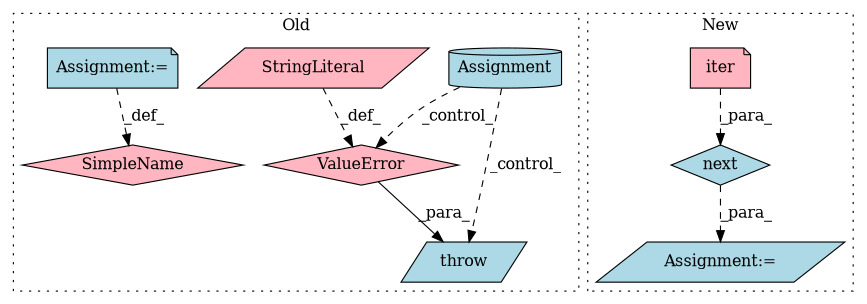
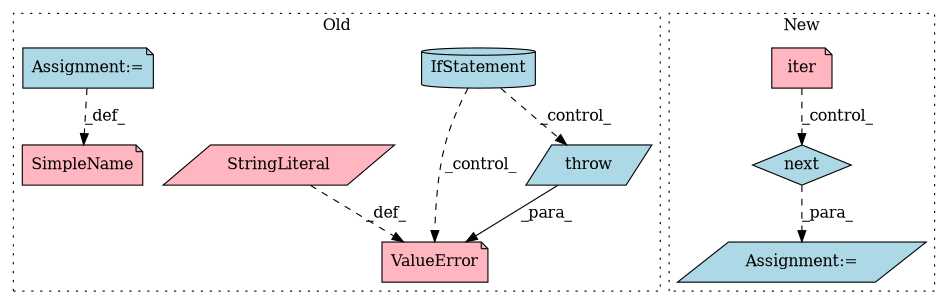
  digraph {
    node [a=32 fillcolor=lightblue l="5,1" shape=note style=filled]
    edge [style=dashed]
-   n1 [fillcolor=lightpink l="11,1" label=ValueError s="11980,12012" shape=diamond]
-   n2 [a=25 l="18,2" label=Assignment s="11786,11857" shape=cylinder]
-   n3 [a=42 fillcolor=lightpink label=SimpleName shape=diamond l=""]
+   n1 [fillcolor=lightpink l="11,1" label=ValueError s="11980,12012"]
+   n2 [a=25 l="18,2" label=IfStatement s="11786,11857" shape=cylinder]
+   n3 [a=42 fillcolor=lightpink label=SimpleName l=""]
    n4 [a=53 l=6 label=throw s=11974 shape=parallelogram]
    n5 [a=45 fillcolor=lightpink l=21 label=StringLiteral s=11991 shape=parallelogram]
    n6 [a=7 l="65,2" label="Assignment:=" s="11291,11379"]
    n7 [fillcolor=lightpink label=iter s="12776,12794"]
    n8 [a=7 l=1 label="Assignment:=" s=12770 shape=parallelogram]
    n9 [label=next s="12771,12795" shape=diamond]
    subgraph cluster_1 {
      label=Old
      style=dotted
      n1
      n2
      n3
      n4
      n5
      n6
    }
    subgraph cluster_2 {
      label=New
      style=dotted
      n7
      n8
      n9
    }
-   n1 -> n4 [label=_para_ style=solid]
+   n4 -> n1 [label=_para_ style=solid]
    n2 -> n1 [label=_control_]
    n2 -> n4 [label=_control_]
    n5 -> n1 [label=_def_]
    n6 -> n3 [label=_def_]
-   n7 -> n9 [label=_para_]
+   n7 -> n9 [label=_control_]
    n9 -> n8 [label=_para_]
  }
